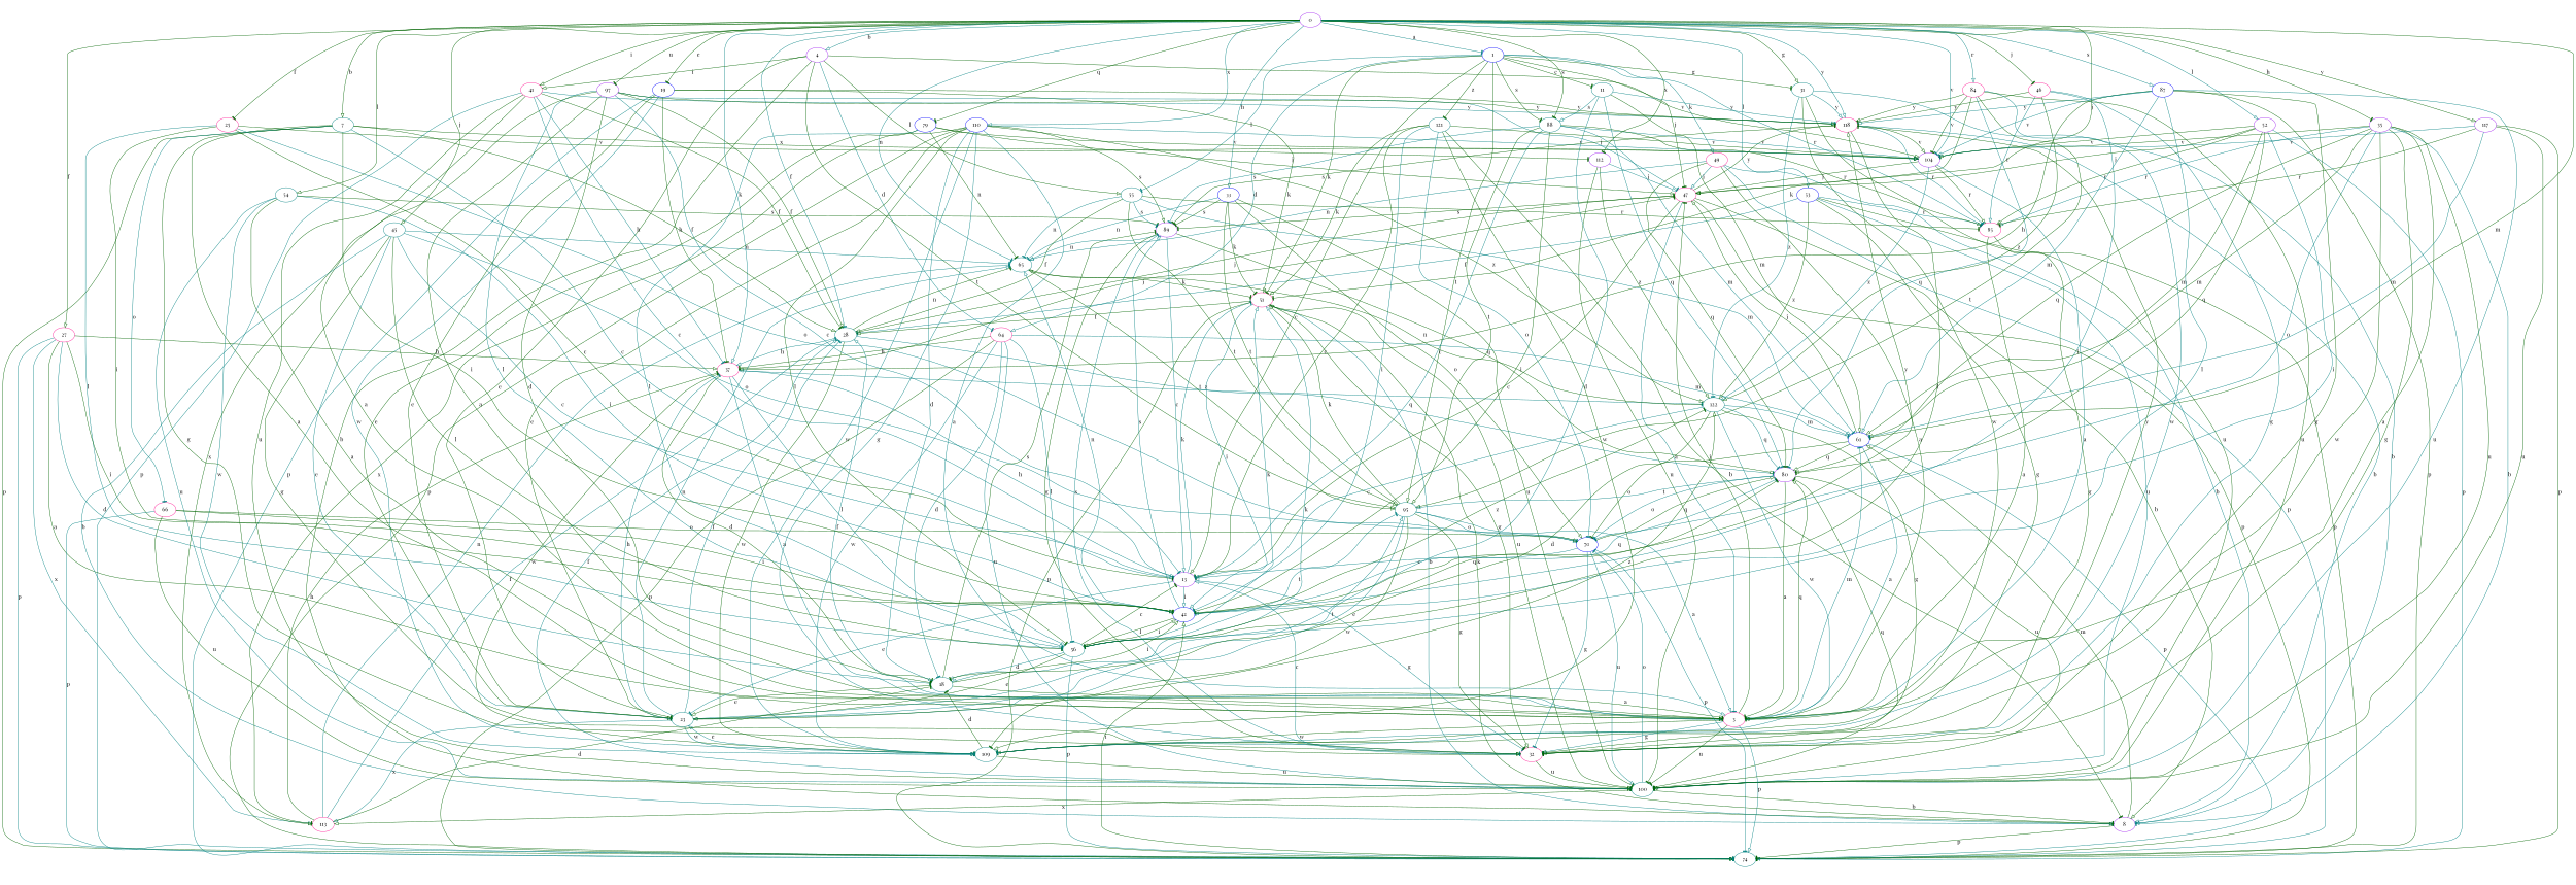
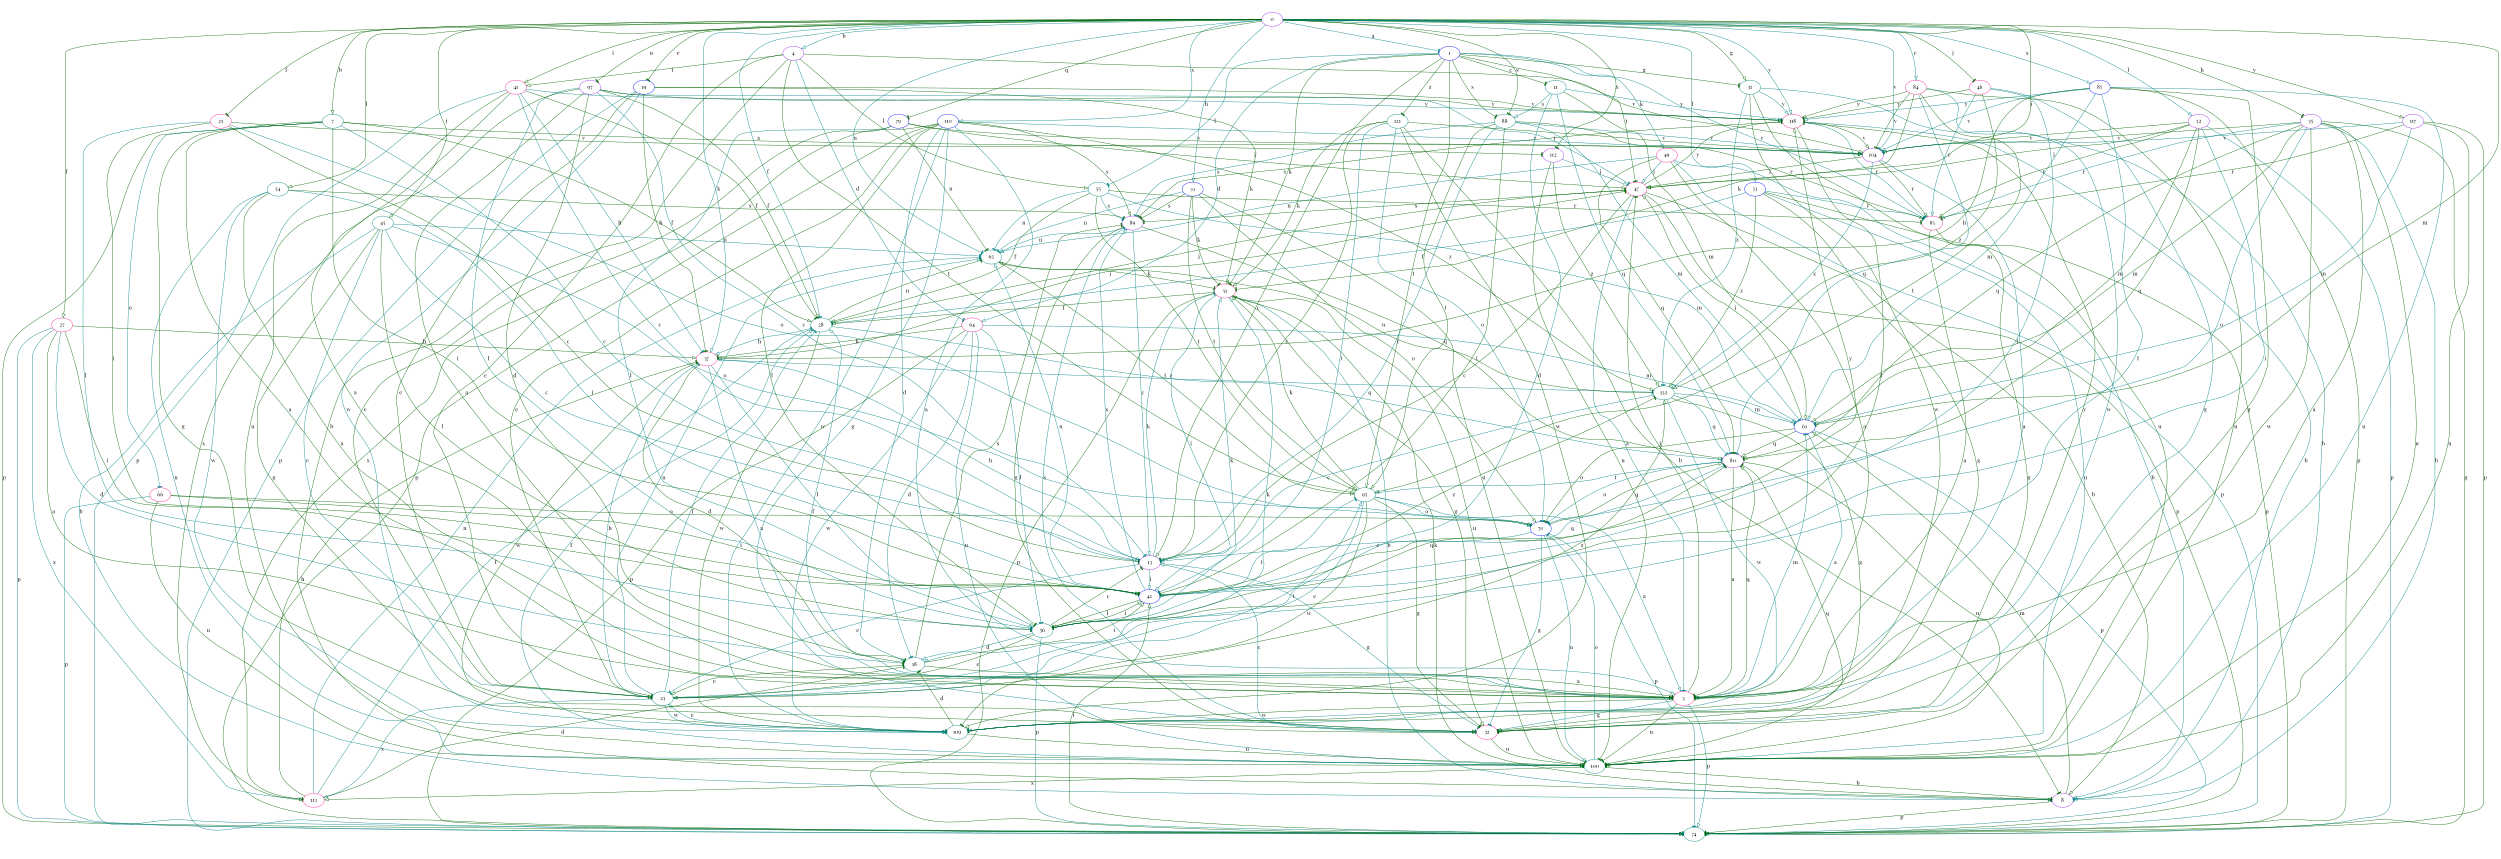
  strict digraph {
    fontname="Playfair Display"
    node [color=teal fontname="Playfair Display"]
    edge [arrowhead=onormal color=darkgreen fontname="Playfair Display"]
    0 [color=purple]
    1 [color=blue]
    4 [color=purple]
    7
    19 [color=blue]
    25 [color=deeppink]
    27 [color=deeppink]
    28
    31
    33 [color=blue]
    35 [color=purple]
    37 [color=deeppink]
    41 [color=deeppink]
    45
    46 [color=deeppink]
    47 [color=deeppink]
    52 [color=purple]
    53 [color=blue]
    54
    61 [color=blue]
    65
    79 [color=blue]
    84 [color=deeppink]
    87 [color=blue]
    88
    97 [color=purple]
    104 [color=purple]
    110 [color=blue]
    112 [color=purple]
    117 [color=purple]
    118 [color=deeppink]
    11
    13 [color=purple]
    n34 [color=deeppink label=64]
    49 [color=deeppink]
    51 [color=deeppink]
    55
    85 [color=deeppink]
    95
    121
    8 [color=purple]
    23
    3 [color=deeppink]
    32 [color=deeppink]
    74
    42 [color=blue]
    66 [color=deeppink]
    109
    56
    70 [color=blue]
    18
    113 [color=deeppink]
    80 [color=purple]
    100
    122
    89 [color=purple]
    0 -> 1 [arrowhead=tee color=teal label=a]
    0 -> 4 [color=teal label=b]
    0 -> 7 [label=b]
    0 -> 19 [arrowhead=tee label=e]
    0 -> 25 [arrowhead=tee label=f]
    0 -> 27 [label=f]
    0 -> 28 [arrowhead=tee color=teal label=f]
    0 -> 31 [label=g]
    0 -> 33 [color=teal label=h]
    0 -> 35 [arrowhead=tee label=h]
    0 -> 37 [color=teal label=k]
    0 -> 41 [label=i]
    0 -> 45 [label=j]
    0 -> 46 [arrowhead=tee label=j]
    0 -> 47 [label=j]
    0 -> 52 [color=teal label=l]
    0 -> 53 [color=teal label=l]
    0 -> 54 [label=l]
    0 -> 61 [arrowhead=tee label=m]
    0 -> 65 [arrowhead=tee color=teal label=n]
    0 -> 79 [arrowhead=tee label=q]
    0 -> 84 [color=teal label=r]
    0 -> 87 [color=teal label=s]
    0 -> 88 [arrowhead=tee label=s]
    0 -> 97 [arrowhead=tee label=u]
    0 -> 104 [arrowhead=tee color=teal label=v]
    0 -> 110 [color=teal label=x]
    0 -> 112 [arrowhead=tee label=x]
    0 -> 117 [label=y]
    0 -> 118 [color=teal label=y]
    1 -> 31 [arrowhead=tee label=g]
    1 -> 47 [arrowhead=tee label=j]
    1 -> 88 [arrowhead=tee label=s]
    1 -> 11 [arrowhead=tee label=c]
    1 -> 13 [label=c]
    1 -> n34 [color=teal label=d]
    1 -> 49 [color=teal label=k]
    1 -> 51 [arrowhead=tee label=k]
    1 -> 55 [arrowhead=tee color=teal label=l]
    1 -> 85 [arrowhead=tee color=teal label=r]
    1 -> 95 [label=t]
    1 -> 121 [arrowhead=tee label=z]
    4 -> 41 [label=i]
    4 -> 104 [label=v]
    4 -> n34 [arrowhead=tee color=teal label=d]
    4 -> 55 [label=l]
    4 -> 95 [label=t]
    4 -> 8 [label=b]
    4 -> 23 [arrowhead=tee label=e]
    7 -> 28 [label=f]
    7 -> 112 [arrowhead=tee label=x]
    7 -> 13 [arrowhead=tee color=teal label=c]
    7 -> 3 [label=a]
    7 -> 32 [label=g]
    7 -> 74 [label=p]
    7 -> 42 [arrowhead=tee label=i]
    7 -> 66 [arrowhead=tee color=teal label=o]
    19 -> 37 [arrowhead=tee label=h]
    19 -> 118 [label=y]
    19 -> 51 [label=k]
    19 -> 23 [label=e]
    19 -> 74 [color=teal label=p]
    19 -> 109 [arrowhead=tee color=teal label=w]
    25 -> 104 [label=v]
    25 -> 13 [arrowhead=tee label=c]
    25 -> 42 [arrowhead=tee label=i]
    25 -> 56 [arrowhead=tee color=teal label=l]
    25 -> 70 [color=teal label=o]
    27 -> 37 [label=h]
    27 -> 3 [label=a]
    27 -> 74 [arrowhead=tee color=teal label=p]
    27 -> 42 [label=i]
    27 -> 18 [arrowhead=tee color=teal label=d]
    27 -> 113 [color=teal label=x]
    28 -> 37 [color=teal label=h]
    28 -> 47 [arrowhead=tee label=j]
    28 -> 65 [arrowhead=tee label=n]
    28 -> 109 [arrowhead=tee label=w]
    28 -> 80 [arrowhead=tee color=teal label=q]
    31 -> 118 [color=teal label=y]
    31 -> 8 [color=teal label=b]
    31 -> 109 [arrowhead=tee label=w]
    31 -> 100 [label=u]
    31 -> 122 [arrowhead=tee color=teal label=z]
    33 -> 65 [arrowhead=tee color=teal label=n]
    33 -> 51 [arrowhead=tee label=k]
    33 -> 95 [label=t]
    33 -> 70 [label=o]
    33 -> 100 [arrowhead=tee label=u]
    33 -> 89 [arrowhead=tee label=s]
    35 -> 61 [label=m]
    35 -> 104 [label=v]
    35 -> 85 [color=teal label=r]
    35 -> 8 [arrowhead=tee color=teal label=b]
    35 -> 3 [label=a]
-   35 -> 32 [arrowhead=tee label=g]
+   35 -> 74 [arrowhead=tee label=g]
    35 -> 109 [label=w]
    35 -> 70 [arrowhead=tee color=teal label=o]
    35 -> 80 [label=q]
    35 -> 100 [arrowhead=tee label=u]
    37 -> 47 [arrowhead=tee label=j]
    37 -> 3 [color=teal label=a]
    37 -> 109 [label=w]
    37 -> 56 [color=teal label=l]
    37 -> 18 [arrowhead=tee label=d]
    37 -> 122 [arrowhead=tee color=teal label=z]
    41 -> 28 [arrowhead=tee label=f]
    41 -> 37 [arrowhead=tee color=teal label=h]
    41 -> 118 [arrowhead=tee color=teal label=y]
    41 -> 13 [color=teal label=c]
    41 -> 3 [arrowhead=tee label=a]
    41 -> 74 [color=teal label=p]
    41 -> 100 [label=u]
    45 -> 65 [arrowhead=tee color=teal label=n]
    45 -> 13 [color=teal label=c]
    45 -> 8 [arrowhead=tee color=teal label=b]
    45 -> 23 [arrowhead=tee color=teal label=e]
    45 -> 32 [label=g]
    45 -> 56 [arrowhead=tee label=l]
    45 -> 70 [color=teal label=o]
    46 -> 118 [arrowhead=tee label=y]
    46 -> 85 [color=teal label=r]
    46 -> 32 [arrowhead=tee color=teal label=g]
    46 -> 42 [arrowhead=tee color=teal label=i]
    46 -> 122 [label=z]
    47 -> 118 [arrowhead=tee label=y]
    47 -> 13 [arrowhead=tee label=c]
    47 -> 8 [label=b]
    47 -> 3 [arrowhead=tee color=teal label=a]
    47 -> 74 [arrowhead=tee label=p]
    47 -> 89 [arrowhead=tee label=s]
    52 -> 47 [label=j]
    52 -> 61 [label=m]
    52 -> 104 [arrowhead=tee label=v]
    52 -> 85 [label=r]
    52 -> 74 [arrowhead=tee color=teal label=p]
    52 -> 42 [color=teal label=i]
    52 -> 80 [arrowhead=tee label=q]
    53 -> 28 [arrowhead=tee color=teal label=f]
    53 -> 85 [arrowhead=tee color=teal label=r]
    53 -> 32 [arrowhead=tee label=g]
    53 -> 74 [arrowhead=tee label=p]
    53 -> 100 [arrowhead=tee color=teal label=u]
    53 -> 122 [label=z]
    54 -> 3 [label=a]
    54 -> 42 [color=teal label=i]
    54 -> 109 [arrowhead=tee color=teal label=w]
    54 -> 100 [arrowhead=tee color=teal label=u]
    54 -> 89 [arrowhead=tee label=s]
    61 -> 47 [label=j]
    61 -> 3 [arrowhead=tee color=teal label=a]
    61 -> 74 [color=teal label=p]
    61 -> 70 [arrowhead=tee label=o]
    61 -> 80 [label=q]
    65 -> 51 [arrowhead=tee label=k]
    65 -> 95 [label=t]
    79 -> 47 [label=j]
    79 -> 65 [arrowhead=tee label=n]
    79 -> 104 [label=v]
    79 -> 23 [arrowhead=tee label=e]
    79 -> 56 [color=teal label=l]
    84 -> 104 [arrowhead=tee label=v]
    84 -> 118 [label=y]
    84 -> 51 [arrowhead=tee label=k]
    84 -> 95 [label=t]
    84 -> 109 [arrowhead=tee color=teal label=w]
    84 -> 80 [arrowhead=tee color=teal label=q]
    84 -> 100 [label=u]
    87 -> 37 [label=h]
    87 -> 61 [color=teal label=m]
    87 -> 104 [color=teal label=v]
    87 -> 118 [color=teal label=y]
    87 -> 32 [arrowhead=tee label=g]
    87 -> 74 [arrowhead=tee label=p]
    87 -> 56 [arrowhead=tee color=teal label=l]
    87 -> 100 [arrowhead=tee color=teal label=u]
    88 -> 61 [arrowhead=tee color=teal label=m]
    88 -> 104 [color=teal label=v]
    88 -> 13 [color=teal label=c]
    88 -> 85 [label=r]
    88 -> 95 [label=t]
    88 -> 42 [arrowhead=tee label=i]
    88 -> 89 [arrowhead=tee color=teal label=s]
    97 -> 28 [label=f]
    97 -> 47 [arrowhead=tee color=teal label=j]
    97 -> 118 [label=y]
    97 -> 13 [arrowhead=tee color=teal label=c]
    97 -> 3 [arrowhead=tee label=a]
    97 -> 56 [arrowhead=tee color=teal label=l]
    97 -> 18 [arrowhead=tee label=d]
    97 -> 113 [label=x]
    104 -> 47 [label=j]
    104 -> 85 [label=r]
    104 -> 3 [color=teal label=a]
    104 -> 122 [color=teal label=z]
    110 -> 104 [color=teal label=v]
    110 -> 23 [label=e]
    110 -> 3 [color=teal label=a]
    110 -> 32 [arrowhead=tee color=teal label=g]
    110 -> 74 [arrowhead=tee label=p]
    110 -> 109 [color=teal label=w]
    110 -> 56 [arrowhead=tee label=l]
    110 -> 18 [color=teal label=d]
    110 -> 113 [arrowhead=tee label=x]
    110 -> 122 [label=z]
    110 -> 89 [label=s]
    112 -> 47 [color=teal label=j]
    112 -> 100 [arrowhead=tee label=u]
    112 -> 122 [label=z]
    117 -> 61 [arrowhead=tee color=teal label=m]
    117 -> 104 [arrowhead=tee color=teal label=v]
    117 -> 85 [arrowhead=tee label=r]
    117 -> 74 [arrowhead=tee label=p]
    117 -> 100 [arrowhead=tee label=u]
    118 -> 104 [label=v]
    118 -> 85 [arrowhead=tee color=teal label=r]
    118 -> 8 [color=teal label=b]
    118 -> 56 [arrowhead=tee label=l]
    118 -> 89 [arrowhead=tee label=s]
    11 -> 61 [label=m]
    11 -> 88 [color=teal label=s]
    11 -> 118 [color=teal label=y]
    11 -> 18 [color=teal label=d]
    11 -> 80 [arrowhead=tee color=teal label=q]
    13 -> 37 [color=teal label=h]
    13 -> 51 [arrowhead=tee color=teal label=k]
    13 -> 23 [arrowhead=tee color=teal label=e]
    13 -> 32 [arrowhead=tee color=teal label=g]
    13 -> 42 [color=teal label=i]
    n34 -> 37 [arrowhead=tee label=h]
    n34 -> 61 [color=teal label=m]
    n34 -> 74 [label=p]
    n34 -> 109 [color=teal label=w]
    n34 -> 56 [arrowhead=tee color=teal label=l]
    n34 -> 18 [arrowhead=tee color=teal label=d]
    n34 -> 100 [arrowhead=tee color=teal label=u]
    49 -> 47 [color=teal label=j]
    49 -> 65 [color=teal label=n]
    49 -> 8 [color=teal label=b]
    49 -> 3 [label=a]
    49 -> 74 [color=teal label=p]
    49 -> 80 [arrowhead=tee label=q]
    51 -> 28 [label=f]
    51 -> 8 [color=teal label=b]
    51 -> 32 [label=g]
    51 -> 74 [label=p]
    51 -> 42 [color=teal label=i]
    51 -> 100 [label=u]
    55 -> 28 [label=f]
    55 -> 61 [color=teal label=m]
    55 -> 65 [arrowhead=tee color=teal label=n]
    55 -> 85 [arrowhead=tee label=r]
    55 -> 95 [label=t]
    55 -> 89 [arrowhead=tee color=teal label=s]
    85 -> 3 [arrowhead=tee label=a]
    85 -> 32 [label=g]
    95 -> 51 [label=k]
    95 -> 23 [color=teal label=e]
    95 -> 3 [color=teal label=a]
    95 -> 32 [arrowhead=tee label=g]
    95 -> 109 [arrowhead=tee label=w]
    95 -> 70 [arrowhead=tee color=teal label=o]
    121 -> 104 [label=v]
    121 -> 13 [arrowhead=tee label=c]
    121 -> 51 [label=k]
    121 -> 8 [arrowhead=tee label=b]
    121 -> 42 [arrowhead=tee color=teal label=i]
    121 -> 109 [label=w]
    121 -> 70 [arrowhead=tee color=teal label=o]
    8 -> 61 [label=m]
    8 -> 51 [label=k]
    8 -> 74 [arrowhead=tee label=p]
    23 -> 28 [arrowhead=tee color=teal label=f]
    23 -> 37 [arrowhead=tee color=teal label=h]
    23 -> 65 [color=teal label=n]
    23 -> 51 [color=teal label=k]
    23 -> 95 [color=teal label=t]
    23 -> 109 [color=teal label=w]
    23 -> 113 [color=teal label=x]
    23 -> 122 [label=z]
    3 -> 28 [color=teal label=f]
    3 -> 47 [arrowhead=tee label=j]
    3 -> 61 [arrowhead=tee color=teal label=m]
    3 -> 118 [arrowhead=tee label=y]
    3 -> 32 [color=teal label=g]
    3 -> 74 [color=teal label=p]
    3 -> 109 [arrowhead=tee label=w]
    3 -> 80 [label=q]
    3 -> 100 [arrowhead=tee label=u]
    32 -> 13 [color=teal label=c]
    32 -> 100 [label=u]
    32 -> 89 [arrowhead=tee color=teal label=s]
    74 -> 42 [label=i]
    42 -> 65 [color=teal label=n]
    42 -> 118 [label=y]
    42 -> 56 [label=l]
    42 -> 80 [arrowhead=tee color=teal label=q]
    42 -> 122 [arrowhead=tee label=z]
    42 -> 89 [color=teal label=s]
    66 -> 74 [arrowhead=tee color=teal label=p]
    66 -> 42 [label=i]
    66 -> 70 [label=o]
    66 -> 100 [label=u]
    109 -> 23 [color=teal label=e]
    109 -> 18 [arrowhead=tee label=d]
    109 -> 100 [arrowhead=tee label=u]
    56 -> 13 [arrowhead=tee label=c]
    56 -> 51 [color=teal label=k]
    56 -> 95 [arrowhead=tee color=teal label=t]
    56 -> 23 [label=e]
    56 -> 74 [arrowhead=tee color=teal label=p]
    56 -> 42 [label=i]
    56 -> 18 [color=teal label=d]
    56 -> 80 [arrowhead=tee label=q]
    70 -> 13 [color=teal label=c]
    70 -> 32 [arrowhead=tee color=teal label=g]
    70 -> 74 [arrowhead=tee color=teal label=p]
    70 -> 80 [label=q]
    70 -> 100 [color=teal label=u]
    18 -> 23 [label=e]
    18 -> 3 [label=a]
    18 -> 42 [label=i]
    18 -> 89 [arrowhead=tee label=s]
    113 -> 28 [arrowhead=tee color=teal label=f]
    113 -> 37 [arrowhead=tee label=h]
    113 -> 65 [arrowhead=tee color=teal label=n]
    113 -> 18 [arrowhead=tee label=d]
    80 -> 95 [color=teal label=t]
    80 -> 3 [arrowhead=tee label=a]
    80 -> 70 [arrowhead=tee color=teal label=o]
    80 -> 100 [arrowhead=tee label=u]
    100 -> 28 [color=teal label=f]
    100 -> 8 [arrowhead=tee label=b]
    100 -> 70 [arrowhead=tee color=teal label=o]
    100 -> 113 [label=x]
    100 -> 80 [arrowhead=tee label=q]
    122 -> 61 [arrowhead=tee color=teal label=m]
    122 -> 65 [label=n]
    122 -> 13 [arrowhead=tee color=teal label=c]
    122 -> 32 [label=g]
    122 -> 109 [arrowhead=tee color=teal label=w]
-   122 -> 18 [arrowhead=tee label=d]
    122 -> 80 [arrowhead=tee color=teal label=q]
    89 -> 65 [color=teal label=n]
    89 -> 13 [color=teal label=c]
    89 -> 32 [label=g]
    89 -> 80 [label=q]
  }
